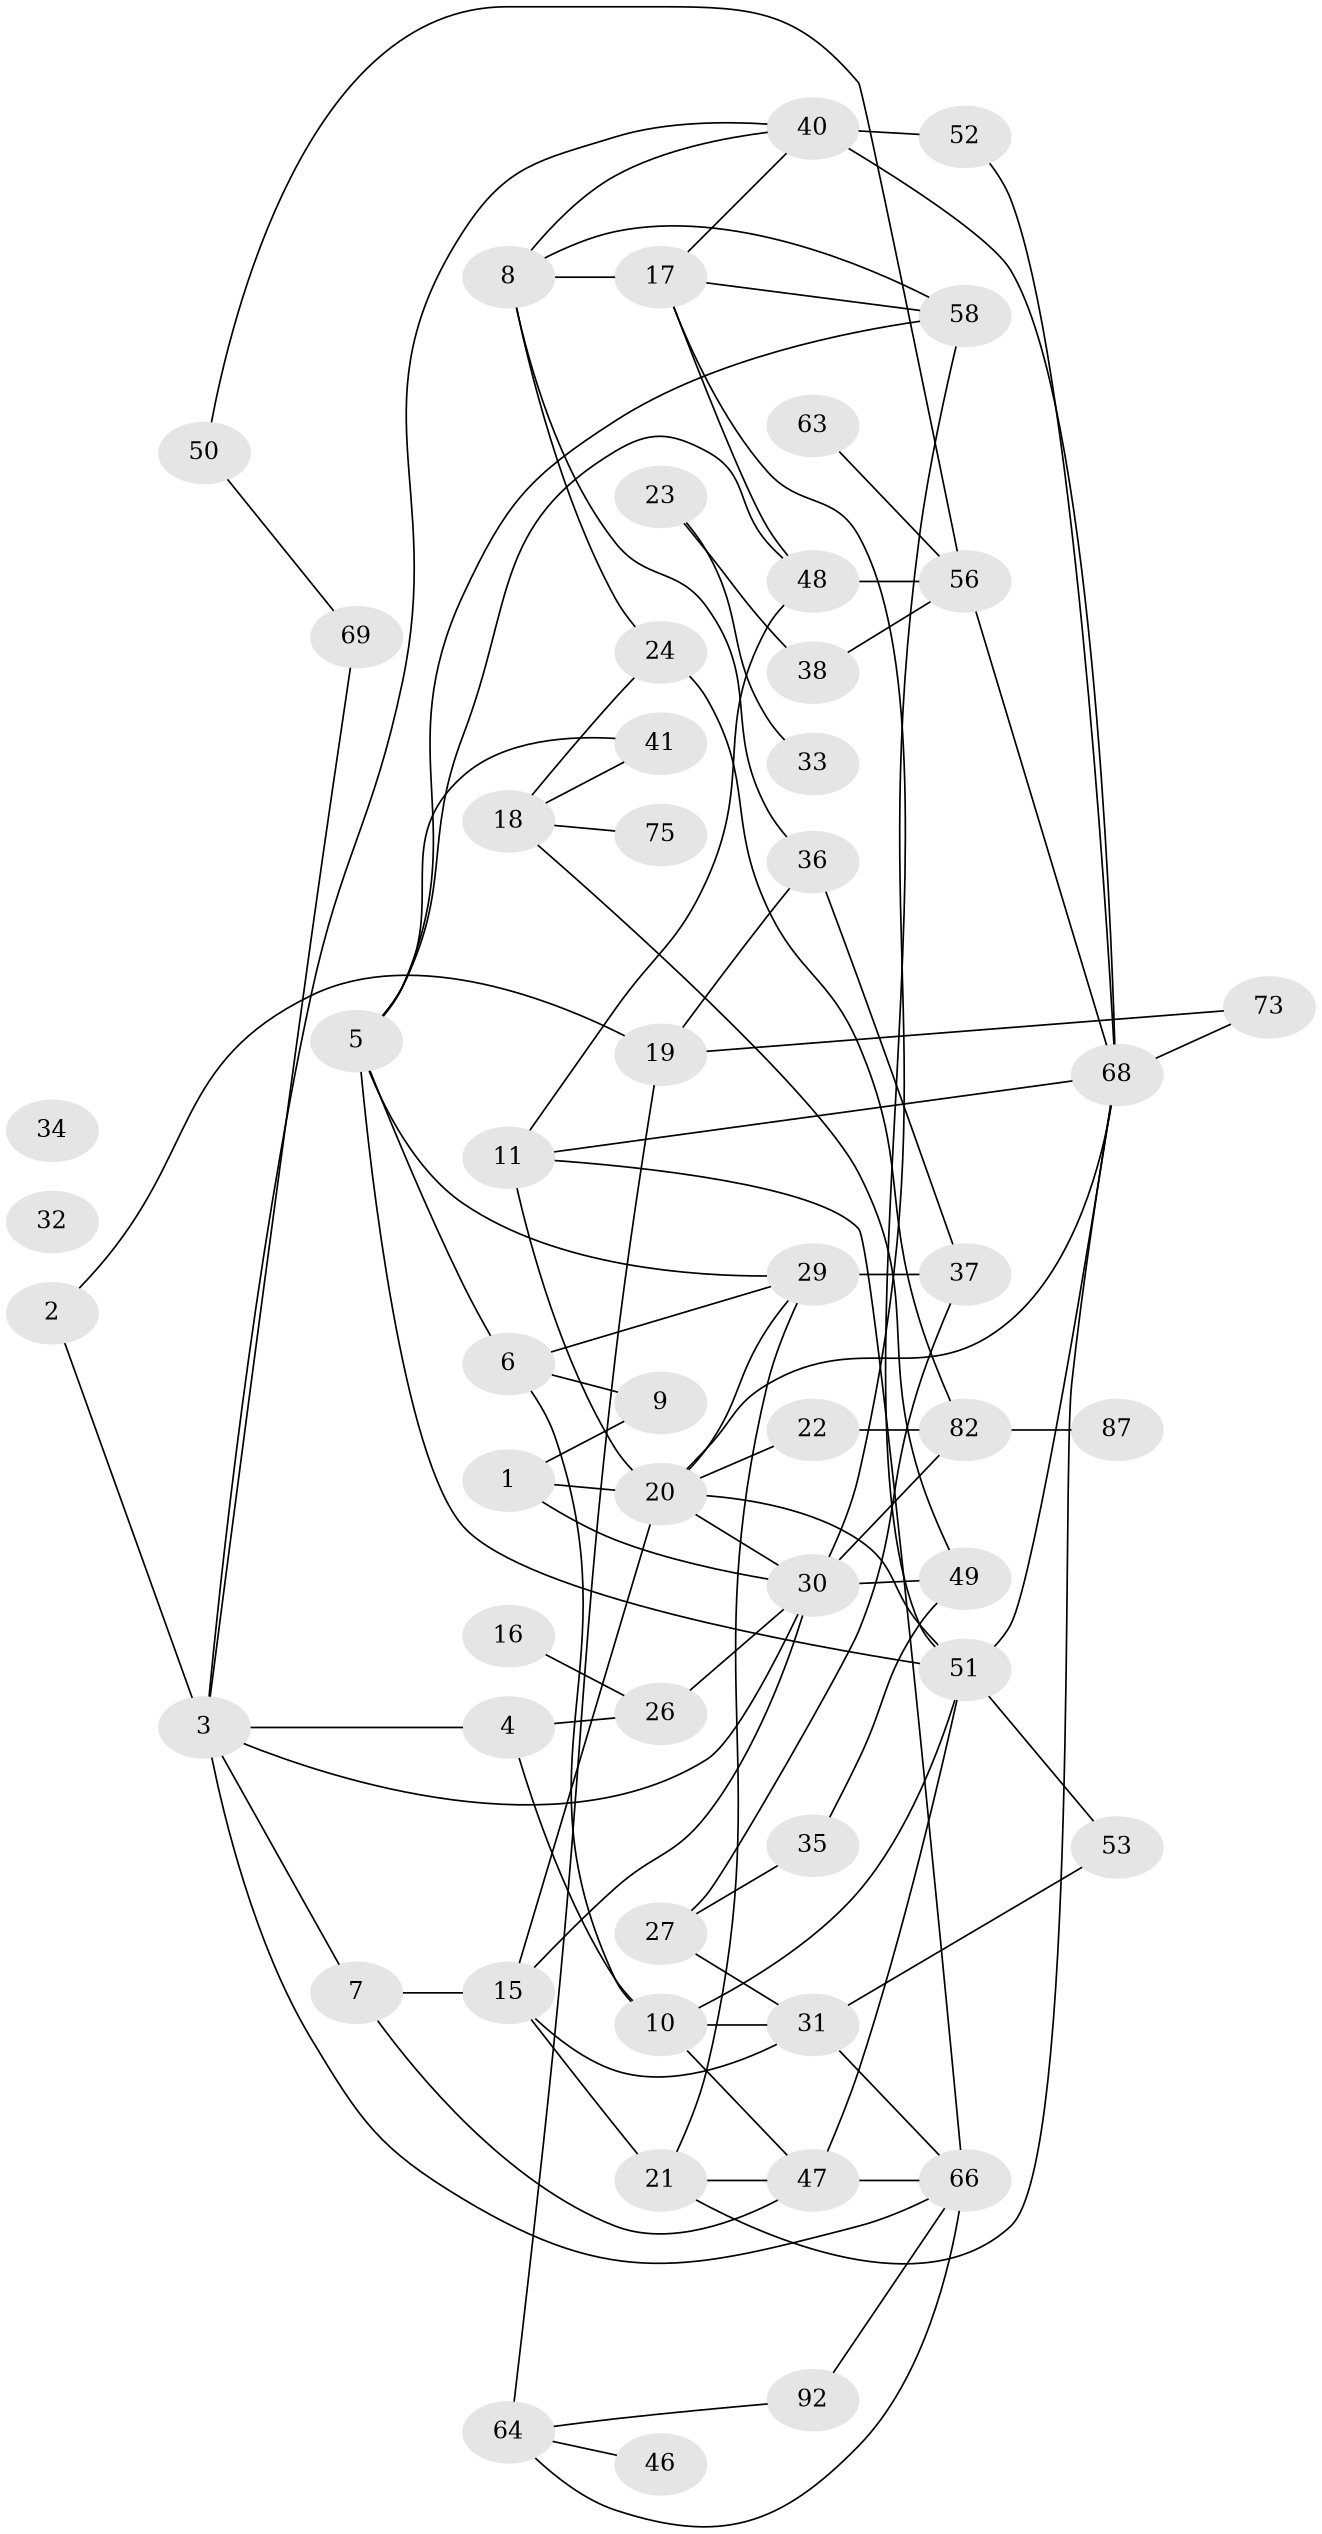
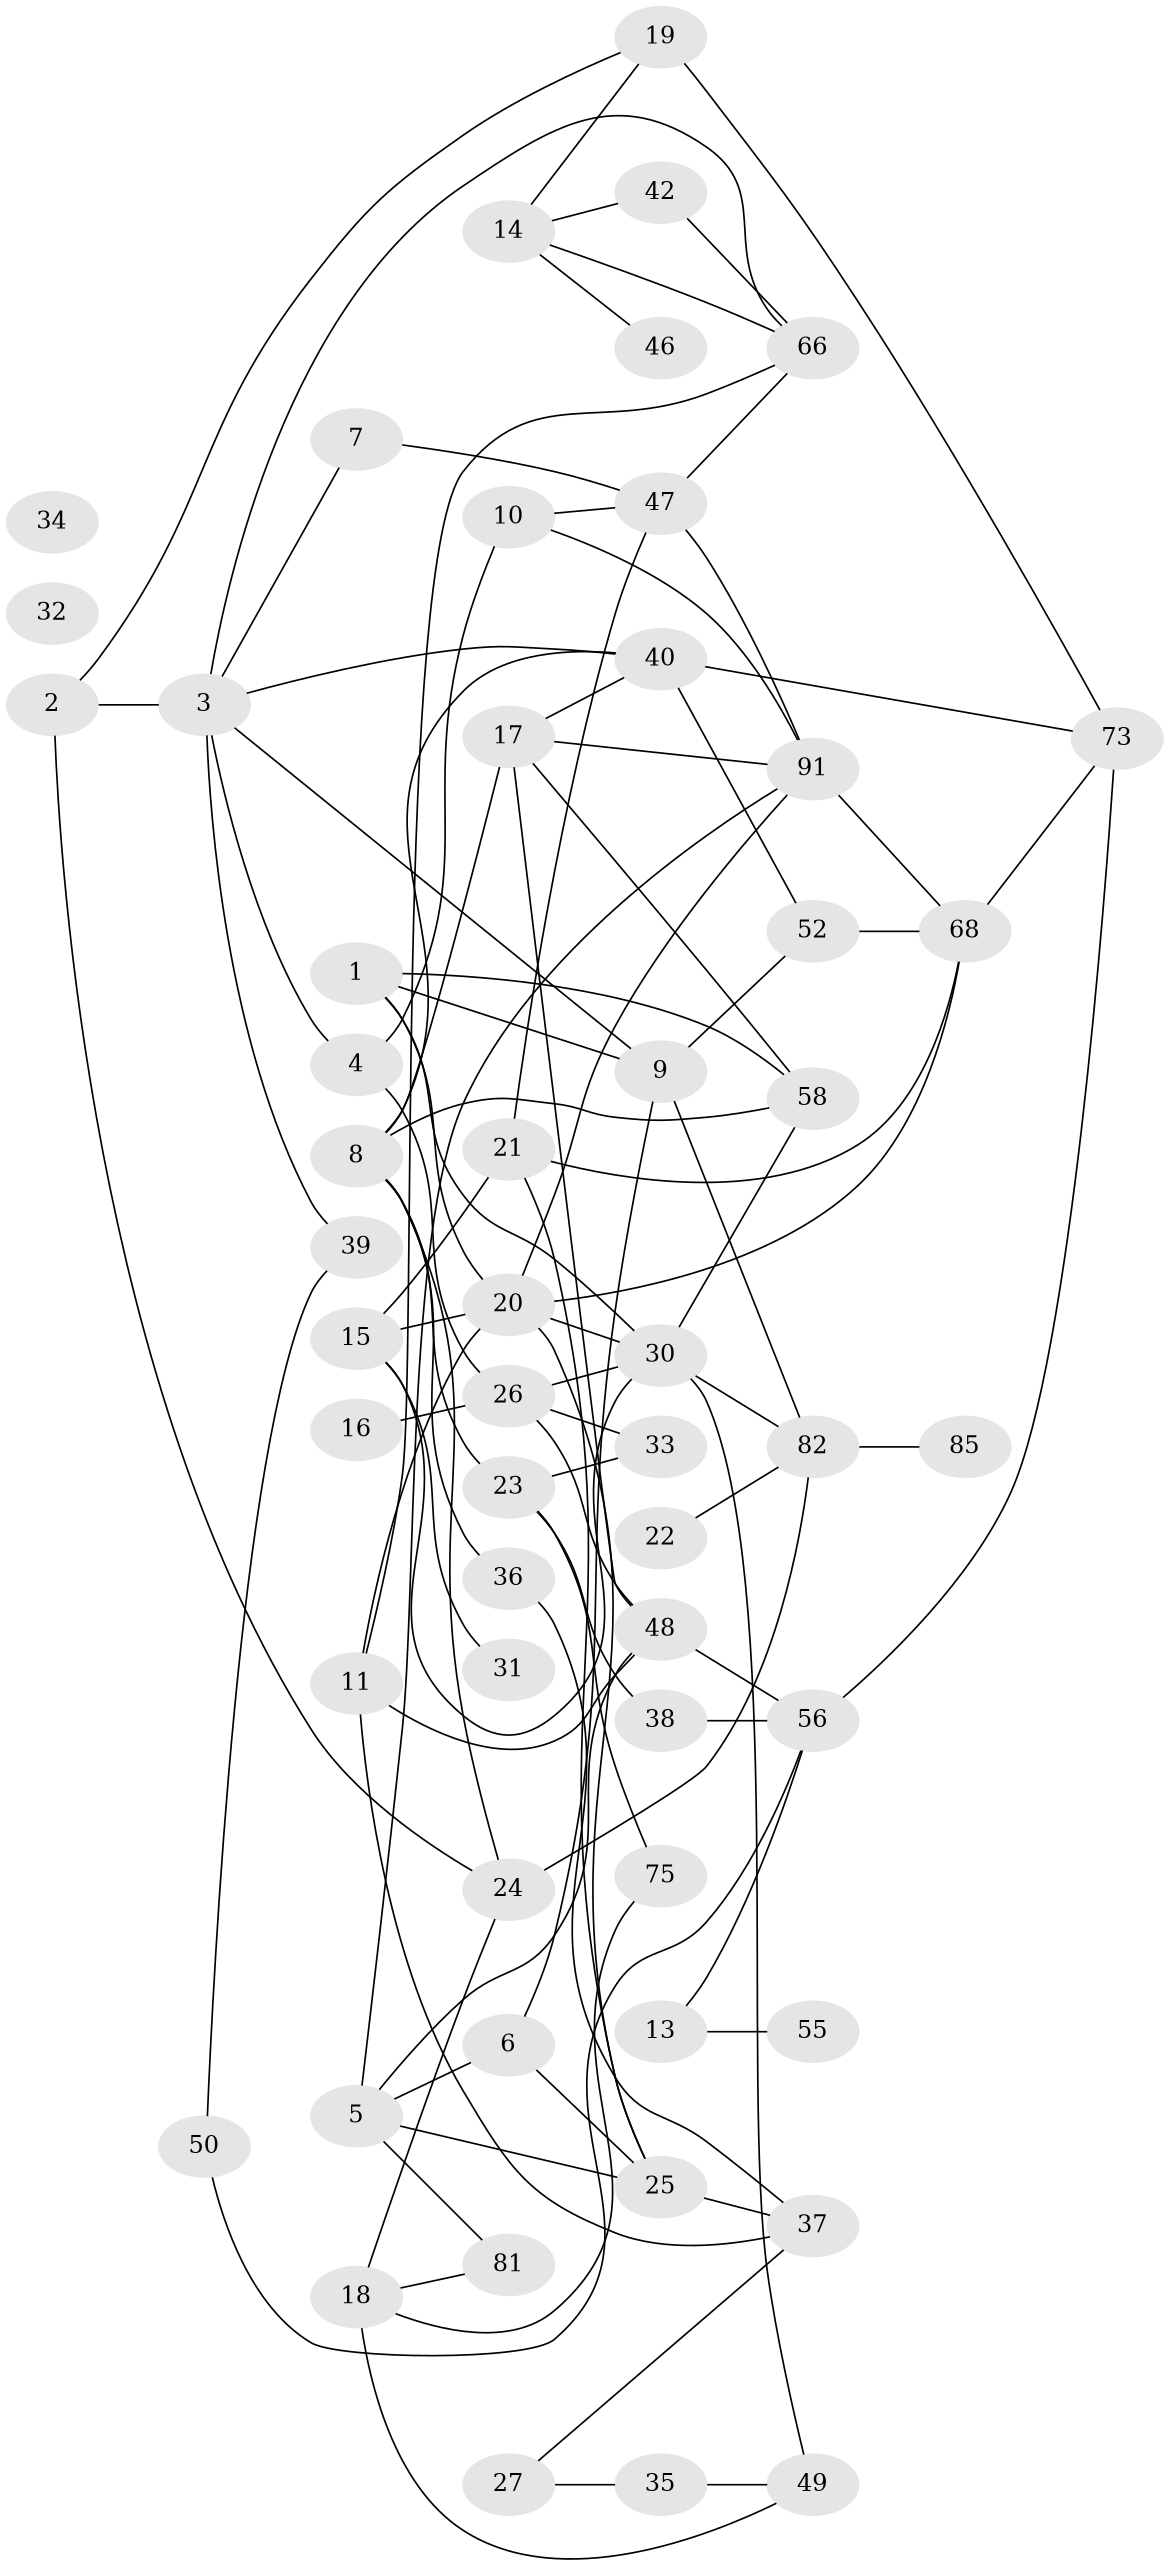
  graph {
    rankdir=LR
    node [color=gray90 style=filled]
    9 [super="+12"]
    52
    82 [super="+84"]
    1
    20 [super="+71"]
    30 [super="+83"]
-   25 [super="+57" label=29]
-   51 [super="+61"]
+   25 [super="+57"]
+   51 [super="+61" label=91]
    68 [super="+79"]
    22 [super="+28"]
    58
    n12 [label=49 super="+49"]
    3 [super="+67"]
    4
    7
    40 [super="+63"]
    66 [super="+86"]
-   69
+   69 [label=39]
    2
    19 [super="+41"]
    24 [super="+39"]
    36
    73
    10 [super="+54"]
    26 [super="+77"]
    15 [super="+45"]
    47 [super="+76"]
    31 [super="+60"]
    48
    33
    5 [super="+72"]
    6 [super="+43"]
-   81 [label=41]
+   81
    37 [super="+78"]
    56 [super="+87"]
-   53 [super="+80"]
    21 [super="+70"]
    8 [super="+62"]
    17 [super="+74"]
    23 [super="+64"]
    75
    38
-   85 [label=87]
+   85
    11
-   13 [label=63]
-   14 [label=64]
-   42 [label=92]
+   13
+   55
+   14
+   42
    46
    16
    18 [super="+29"]
    27
    35
    32
    34
    50 [super="+65"]
+   9 -- 52
+   9 -- 82
    52 -- 68
    82 -- 85
    1 -- 9
    1 -- 20
    1 -- 30
    20 -- 30
    20 -- 25
    20 -- 51
    20 -- 68
-   20 -- 22
    30 -- 82
    30 -- 58
    30 -- n12
    25 -- 37
    51 -- 68
-   51 -- 53
    68 -- 73
    22 -- 82
-   3 -- 30
+   3 -- 9
    3 -- 4
    3 -- 7
    3 -- 40
    3 -- 66
    3 -- 69
    4 -- 10
    4 -- 26
-   7 -- 15
    7 -- 47
    40 -- 52
-   40 -- 68
+   40 -- 73
    2 -- 3
    2 -- 19
-   19 -- 36
+   2 -- 24
    19 -- 73
    24 -- 82
    36 -- 37
    10 -- 51
    10 -- 47
-   10 -- 31
    26 -- 30
+   26 -- 48
+   26 -- 33
    15 -- 20
    15 -- 30
    15 -- 31
    15 -- 21
    47 -- 51
    47 -- 66 [weight=2]
-   31 -- 66
-   31 -- 53
    48 -- 56
    5 -- 25
    5 -- 51
-   5 -- 58
+   1 -- 58
    5 -- 48
    5 -- 6
    5 -- 81 [weight=2]
    6 -- 9
    6 -- 25
-   6 -- 10
-   56 -- 68
+   56 -- 73
    21 -- 25
    21 -- 68
    21 -- 47 [weight=2]
    8 -- 58
    8 -- 40
    8 -- 24
    8 -- 36
    8 -- 17
+   8 -- 23
    17 -- 51
    17 -- 58
    17 -- 40
    17 -- 48
    23 -- 33
+   23 -- 75
    23 -- 38
    38 -- 56
    11 -- 20
-   11 -- 68
+   11 -- 37
    11 -- 66
    11 -- 48
    13 -- 56
+   13 -- 55
    14 -- 66
    14 -- 19
    14 -- 42
    14 -- 46
    42 -- 66
    16 -- 26
    18 -- n12
    18 -- 24
    18 -- 81
    18 -- 75
-   27 -- 31
    27 -- 37
    27 -- 35
    35 -- n12
    50 -- 69
    50 -- 56
  }
